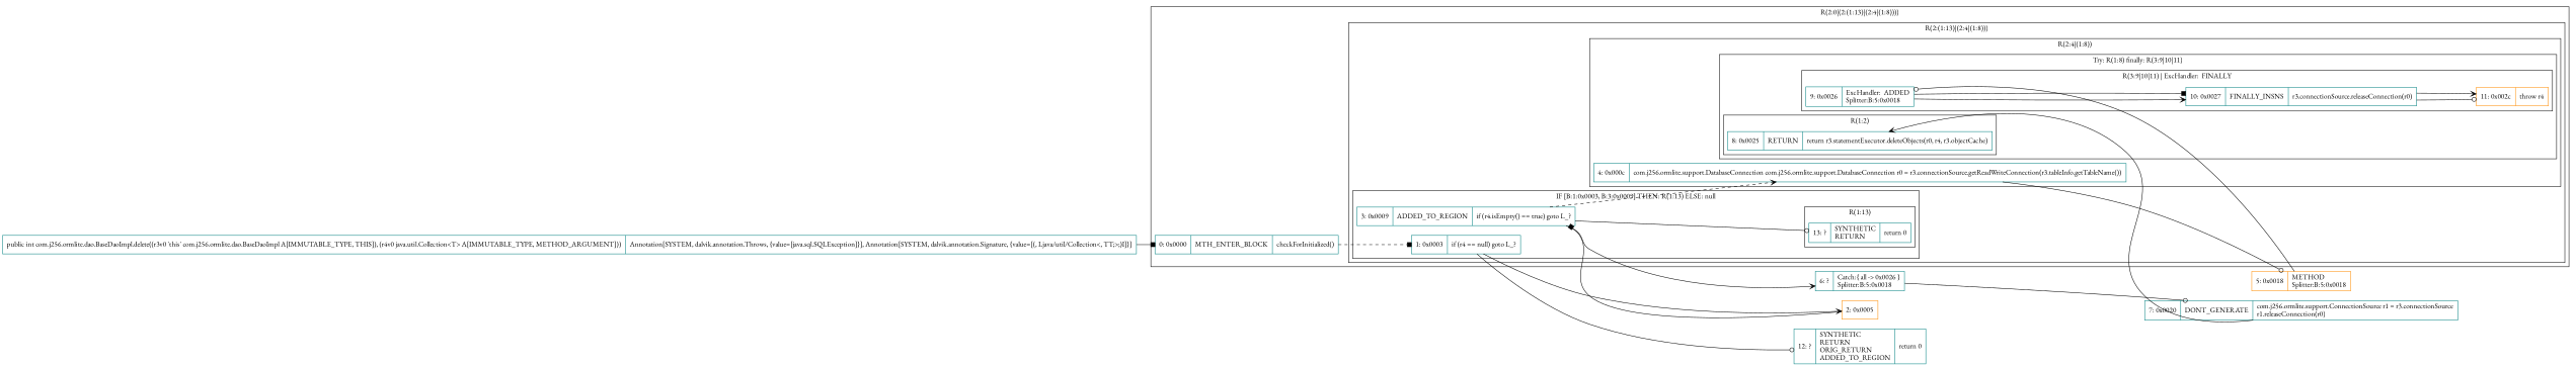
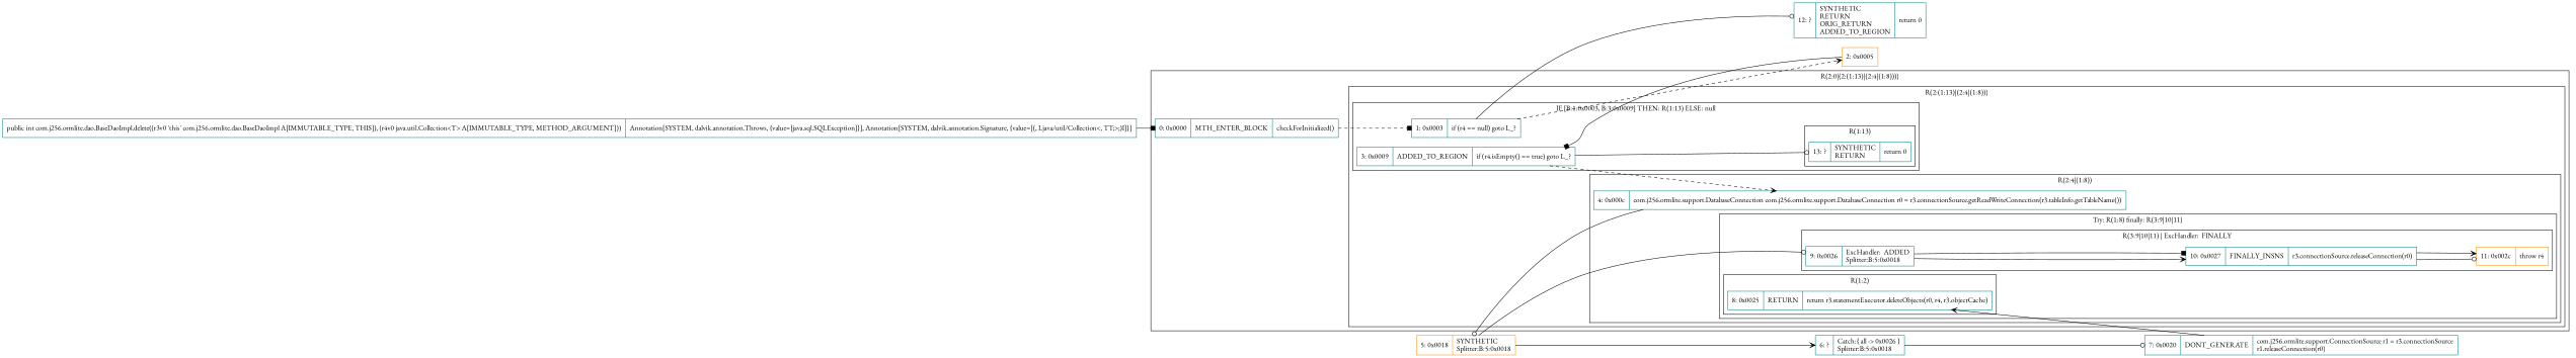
  digraph {
    fontname="EB Garamond"
    rankdir=LR
    node [color=teal fontname="EB Garamond" shape=record]
    edge [arrowhead=vee fontname="EB Garamond"]
    n1 [label="{13\:\ ?|SYNTHETIC\lRETURN\l|return 0\l}"]
    n2 [label="{1\:\ 0x0003|if (r4 == null) goto L_?\l}"]
    n3 [label="{3\:\ 0x0009|ADDED_TO_REGION\l|if (r4.isEmpty() == true) goto L_?\l}"]
    n4 [label="{8\:\ 0x0025|RETURN\l|return r3.statementExecutor.deleteObjects(r0, r4, r3.objectCache)\l}"]
    n5 [label="{9\:\ 0x0026|ExcHandler:  ADDED\lSplitter:B:5:0x0018\l}"]
    n6 [label="{10\:\ 0x0027|FINALLY_INSNS\l|r3.connectionSource.releaseConnection(r0)\l}"]
    n7 [color=darkorange label="{11\:\ 0x002c|throw r4\l}"]
    n8 [label="{4\:\ 0x000c|com.j256.ormlite.support.DatabaseConnection com.j256.ormlite.support.DatabaseConnection r0 = r3.connectionSource.getReadWriteConnection(r3.tableInfo.getTableName())\l}"]
    n9 [label="{0\:\ 0x0000|MTH_ENTER_BLOCK\l|checkForInitialized()\l}"]
    n10 [color=darkorange label="{2\:\ 0x0005}"]
    n11 [label="{12\:\ ?|SYNTHETIC\lRETURN\lORIG_RETURN\lADDED_TO_REGION\l|return 0\l}"]
-   n12 [color=darkorange label="{5\:\ 0x0018|METHOD\lSplitter:B:5:0x0018\l}"]
+   n12 [color=darkorange label="{5\:\ 0x0018|SYNTHETIC\lSplitter:B:5:0x0018\l}"]
    n13 [label="{6\:\ ?|Catch:\{ all \-\> 0x0026 \}\lSplitter:B:5:0x0018\l}"]
    n14 [label="{7\:\ 0x0020|DONT_GENERATE\l|com.j256.ormlite.support.ConnectionSource r1 = r3.connectionSource\lr1.releaseConnection(r0)\l}"]
    n15 [label="{public int com.j256.ormlite.dao.BaseDaoImpl.delete((r3v0 'this' com.j256.ormlite.dao.BaseDaoImpl A[IMMUTABLE_TYPE, THIS]), (r4v0 java.util.Collection\<T\> A[IMMUTABLE_TYPE, METHOD_ARGUMENT]))  | Annotation[SYSTEM, dalvik.annotation.Throws, \{value=[java.sql.SQLException]\}], Annotation[SYSTEM, dalvik.annotation.Signature, \{value=[(, Ljava\/util\/Collection\<, TT;\>;)I]\}]\l}"]
    subgraph cluster_1 {
      label="R(2:0|(2:(1:13)|(2:4|(1:8))))"
      n9
      subgraph cluster_2 {
        label="R(2:(1:13)|(2:4|(1:8)))"
        subgraph cluster_3 {
          label="IF [B:1:0x0003, B:3:0x0009] THEN: R(1:13) ELSE: null"
          n2
          n3
          subgraph cluster_4 {
            label="R(1:13)"
            n1
          }
        }
        subgraph cluster_5 {
          label="R(2:4|(1:8))"
          n8
          subgraph cluster_6 {
            label="Try: R(1:8) finally: R(3:9|10|11)"
            subgraph cluster_7 {
              label="R(1:2)"
              n4
            }
            subgraph cluster_8 {
              label="R(3:9|10|11) | ExcHandler:  FINALLY\l"
              n5
              n6
              n7
            }
          }
        }
      }
    }
    subgraph cluster_9 {
      label="R(3:9|10|11) | ExcHandler:  FINALLY\l"
    }
-   n2 -> n10 [style=solid]
+   n2 -> n10 [style=dashed]
    n2 -> n11 [arrowhead=odot]
    n3 -> n1 [arrowhead=odot]
    n3 -> n8 [style=dashed]
    n5 -> n6
    n5 -> n6 [arrowhead=box]
    n6 -> n7 [arrowhead=odot]
    n6 -> n7
    n8 -> n12 [arrowhead=odot]
    n9 -> n2 [arrowhead=box style=dashed]
    n10 -> n3 [arrowhead=box]
    n12 -> n5 [arrowhead=odot]
-   n3 -> n13
+   n12 -> n13
    n13 -> n14 [arrowhead=odot]
    n14 -> n4
    n15 -> n9 [arrowhead=box]
  }
